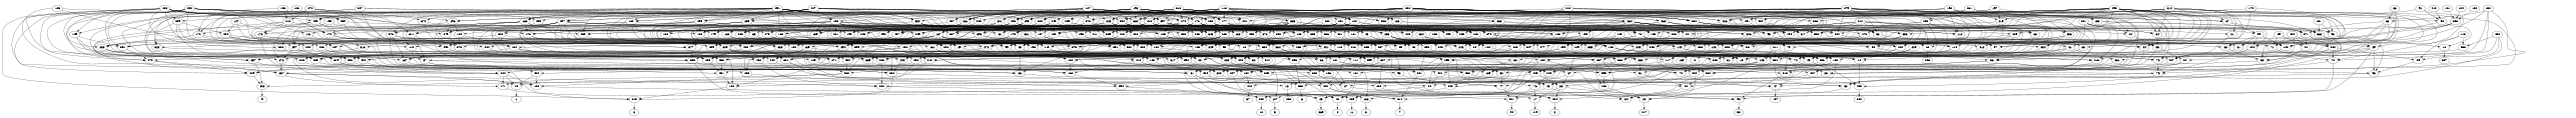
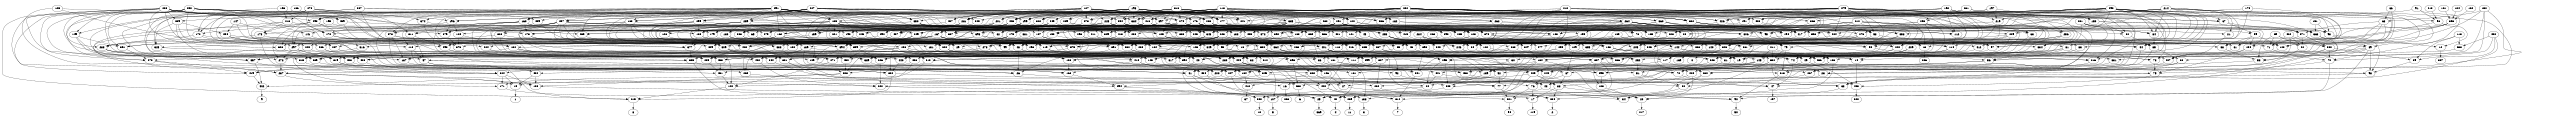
  digraph {
    249
    430
    308
    375
    100
    171
    108
    408
    265
    132
    310
    315
    406
    324
    402
    419
    15
    258
    204
    63
    277
    85
    19
    74
    162
    429
    99
    193
    242
    142
    230
    252
    14
    254
    316
    357
    124
    376
    305
    147
    239
    286
    319
    325
    226
    404
    166
    389
    210
    355
    391
    200
    48
    139
    26
    399
    215
    238
    434
    208
    196
    149
    293
    297
    283
    328
    340
    345
    394
    141
    440
    165
    378
    379
    237
    351
    272
    270
    178
    359
    428
    432
    187
    398
    333
    303
    294
    8
    304
    13
    291
    299
    386
    259
    160
    163
    257
    135
    350
    168
    343
    236
    129
    367
    401
    365
    339
    435
    115
    105
    93
    363
    58
    275
    114
    18
    180
    253
    123
    158
    285
    309
    273
    130
    414
    46
    235
    110
    173
    179
    172
    170
    311
    65
    425
    35
    164
    137
    143
    109
    248
    420
    317
    55
    29
    329
    326
    243
    41
    159
    62
    84
    126
    370
    382
    392
    413
    221
    287
    189
    183
    411
    388
    405
    352
    194
    417
    433
    346
    87
    323
    148
    395
    128
    30
    90
    92
    234
    36
    416
    16
    431
    444
    32
    44
    412
    83
    89
    97
    12
    98
    86
    40
    61
    289
    78
    64
    73
    31
    79
    199
    167
    292
    334
    233
    246
    240
    298
    361
    280
    227
    251
    264
    360
    150
    374
    263
    67
    353
    330
    28
    255
    390
    190
    306
    437
    54
    266
    358
    368
    348
    205
    421
    112
    364
    224
    371
    59
    118
    418
    397
    274
    288
    335
    182
    153
    281
    225
    443
    120
    354
    384
    362
    262
    241
    426
    177
    276
    175
    155
    383
    82
    81
    229
    336
    223
    133
    372
    45
    144
    121
    415
    95
    296
    220
    111
    21
    396
    116
    202
    385
    349
    301
    313
    56
    267
    318
    127
    322
    176
    245
    373
    201
    407
    198
    96
    366
    331
    106
    295
    27
    271
    427
    117
    192
    219
    191
    409
    423
    256
    140
    228
    197
    222
    269
    11
    247
    76
    17
    321
    442
    88
    80
    314
    138
    260
    300
    136
    7
    77
    250
    307
    441
    312
    57
    377
    279
    75
    438
    169
    290
    70
    49
    206
    327
    195
    302
    244
    146
    261
    209
    145
    332
    184
    43
    25
    34
    52
    403
    188
    211
    185
    347
    342
    134
    268
    107
    284
    122
    393
    436
    341
    344
    216
    439
    131
    207
    125
    186
    174
    410
    23
    282
    24
    33
    38
    218
    71
    278
    424
    156
    232
    161
    20
    103
    51
    203
    212
    0
    42
    369
    53
    5
    3
    231
    154
    380
    22
    152
    68
    10
    1
    9
    181
    6
    214
    47
    381
    387
    50
    2
    37
    4
    356
    104
    102
    101
    337
    151
    91
    213
    119
    217
    157
    94
    320
    72
    400
    338
    39
    113
    422
    69
    66
    249 -> 430
    249 -> 308
    249 -> 375
    249 -> 100
    430 -> 308
    308 -> 171
    308 -> 108
    375 -> 408
    100 -> 265
    171 -> 300
    108 -> 321
    408 -> 265
    408 -> 419
    265 -> 294
    132 -> 430
    132 -> 310
    132 -> 315
    132 -> 406
    310 -> 324
    310 -> 402
    315 -> 324
    406 -> 419
    406 -> 15
    324 -> 171
    324 -> 108
    324 -> 15
    402 -> 9
    419 -> 402
    15 -> 1
    258 -> 430
    258 -> 100
    258 -> 406
    258 -> 204
    258 -> 63
    204 -> 277
    204 -> 85
    63 -> 19
    63 -> 74
    277 -> 295
    85 -> 86
    85 -> 47
    19 -> 395
    74 -> 75
    74 -> 47
    162 -> 132
    162 -> 429
    162 -> 99
    162 -> 193
    162 -> 242
    429 -> 142
    99 -> 230
    193 -> 74
    242 -> 252
    242 -> 14
    142 -> 215
    230 -> 107
    230 -> 51
    252 -> 51
    14 -> 403
    254 -> 132
    254 -> 193
    254 -> 316
    316 -> 357
    357 -> 324
    357 -> 402
    124 -> 132
    124 -> 376
    376 -> 15
    376 -> 305
    305 -> 267
    305 -> 300
    147 -> 429
    147 -> 99
    147 -> 254
    239 -> 254
    239 -> 286
    239 -> 319
    239 -> 325
    286 -> 226
    286 -> 404
    319 -> 324
    319 -> 166
    325 -> 357
    325 -> 389
    226 -> 222
    404 -> 108
    404 -> 15
    166 -> 294
    389 -> 166
    210 -> 99
    210 -> 193
    210 -> 242
    210 -> 142
    210 -> 239
    210 -> 355
    210 -> 391
    210 -> 200
    210 -> 48
    355 -> 252
    355 -> 139
    391 -> 26
    391 -> 399
    200 -> 238
    48 -> 252
    48 -> 26
    48 -> 434
    139 -> 303
    26 -> 27
    399 -> 434
    215 -> 8
    238 -> 6
    434 -> 282
    434 -> 42
    208 -> 249
    208 -> 357
    208 -> 239
    208 -> 215
    208 -> 196
    208 -> 149
    208 -> 293
    208 -> 297
    208 -> 283
    208 -> 328
    208 -> 340
    208 -> 345
    208 -> 394
    208 -> 141
    208 -> 440
    208 -> 165
    196 -> 124
    196 -> 378
    196 -> 379
    149 -> 408
    149 -> 237
    149 -> 351
    293 -> 379
    293 -> 272
    293 -> 270
    293 -> 178
    293 -> 359
    297 -> 408
    297 -> 272
    297 -> 428
    283 -> 26
    283 -> 432
    283 -> 187
    328 -> 319
    340 -> 398
    340 -> 333
    345 -> 303
    345 -> 294
    394 -> 404
    141 -> 304
    440 -> 304
    165 -> 13
    378 -> 376
    378 -> 187
    378 -> 395
    378 -> 128
    379 -> 376
    237 -> 171
    237 -> 108
    237 -> 222
    351 -> 270
    272 -> 237
    270 -> 419
    270 -> 237
    178 -> 139
    178 -> 283
    178 -> 394
    359 -> 226
    428 -> 215
    432 -> 222
    187 -> 434
    398 -> 389
    398 -> 391
    398 -> 394
    333 -> 308
    333 -> 265
    303 -> 300
    294 -> 107
    304 -> 215
    304 -> 16
    13 -> 206
    291 -> 162
    291 -> 149
    291 -> 293
    291 -> 378
    291 -> 304
    291 -> 299
    291 -> 386
    291 -> 259
    291 -> 160
    291 -> 163
    291 -> 257
    291 -> 135
    291 -> 350
    291 -> 168
    291 -> 343
    291 -> 236
    291 -> 129
    291 -> 367
    291 -> 401
    291 -> 365
    291 -> 339
    291 -> 435
    291 -> 115
    291 -> 105
    291 -> 93
    291 -> 363
    291 -> 58
    299 -> 297
    299 -> 359
    299 -> 275
    299 -> 114
    299 -> 18
    299 -> 180
    386 -> 253
    386 -> 123
    259 -> 158
    259 -> 285
    259 -> 309
    259 -> 273
    259 -> 130
    259 -> 414
    259 -> 46
    160 -> 235
    160 -> 110
    160 -> 173
    160 -> 179
    160 -> 172
    160 -> 170
    160 -> 311
    160 -> 65
    163 -> 425
    163 -> 35
    163 -> 164
    163 -> 137
    163 -> 143
    163 -> 109
    257 -> 328
    257 -> 235
    257 -> 248
    257 -> 420
    257 -> 317
    257 -> 55
    257 -> 29
    257 -> 329
    257 -> 326
    257 -> 243
    257 -> 41
    135 -> 159
    135 -> 62
    135 -> 84
    135 -> 126
    135 -> 370
    135 -> 382
    135 -> 392
    135 -> 413
    135 -> 221
    135 -> 287
    135 -> 189
    135 -> 183
    135 -> 411
    135 -> 388
    350 -> 333
    350 -> 405
    350 -> 352
    350 -> 194
    350 -> 417
    168 -> 319
    168 -> 200
    168 -> 48
    343 -> 345
    343 -> 394
    343 -> 433
    236 -> 346
    129 -> 87
    129 -> 323
    129 -> 148
    367 -> 382
    401 -> 399
    401 -> 148
    401 -> 30
    401 -> 90
    401 -> 92
    401 -> 234
    365 -> 36
    365 -> 416
    339 -> 431
    435 -> 420
    115 -> 444
    115 -> 32
    105 -> 44
    105 -> 412
    105 -> 83
    93 -> 89
    93 -> 97
    93 -> 12
    363 -> 98
    363 -> 86
    58 -> 40
    58 -> 61
    275 -> 41
    275 -> 396
    114 -> 444
    114 -> 32
    18 -> 312
    180 -> 391
    180 -> 109
    180 -> 377
    253 -> 188
    253 -> 347
    253 -> 342
    253 -> 122
    253 -> 393
    123 -> 341
    123 -> 131
    123 -> 207
    158 -> 432
    158 -> 187
    158 -> 106
    158 -> 117
    158 -> 302
    285 -> 97
    309 -> 432
    309 -> 36
    309 -> 301
    309 -> 344
    273 -> 230
    273 -> 226
    130 -> 106
    130 -> 247
    130 -> 38
    414 -> 166
    414 -> 92
    414 -> 184
    46 -> 49
    235 -> 431
    110 -> 200
    110 -> 57
    173 -> 309
    173 -> 377
    179 -> 359
    179 -> 377
    172 -> 283
    172 -> 240
    172 -> 298
    170 -> 433
    170 -> 377
    311 -> 298
    311 -> 57
    65 -> 29
    65 -> 71
    425 -> 269
    425 -> 442
    425 -> 88
    425 -> 80
    35 -> 36
    164 -> 432
    164 -> 327
    137 -> 286
    137 -> 355
    137 -> 391
    137 -> 271
    143 -> 226
    143 -> 161
    109 -> 200
    248 -> 164
    420 -> 235
    317 -> 345
    55 -> 244
    55 -> 146
    29 -> 31
    329 -> 346
    326 -> 325
    326 -> 48
    326 -> 271
    243 -> 416
    41 -> 43
    41 -> 25
    41 -> 20
    159 -> 428
    62 -> 64
    84 -> 85
    126 -> 301
    370 -> 277
    370 -> 85
    382 -> 307
    382 -> 441
    392 -> 146
    413 -> 99
    413 -> 242
    413 -> 316
    221 -> 144
    221 -> 220
    221 -> 111
    287 -> 139
    287 -> 392
    287 -> 111
    287 -> 52
    189 -> 305
    189 -> 40
    189 -> 70
    189 -> 344
    183 -> 273
    183 -> 16
    411 -> 13
    411 -> 140
    388 -> 148
    388 -> 220
    405 -> 389
    405 -> 143
    405 -> 385
    352 -> 330
    352 -> 349
    194 -> 346
    417 -> 416
    433 -> 431
    346 -> 238
    346 -> 345
    346 -> 327
    87 -> 88
    87 -> 77
    323 -> 139
    323 -> 98
    148 -> 442
    395 -> 103
    128 -> 427
    30 -> 438
    90 -> 50
    92 -> 77
    234 -> 2
    36 -> 138
    416 -> 14
    416 -> 161
    16 -> 203
    431 -> 142
    444 -> 238
    444 -> 87
    444 -> 442
    444 -> 42
    32 -> 438
    44 -> 267
    412 -> 106
    83 -> 14
    89 -> 19
    89 -> 90
    89 -> 234
    89 -> 98
    89 -> 331
    97 -> 230
    12 -> 337
    98 -> 43
    86 -> 267
    86 -> 424
    40 -> 43
    40 -> 25
    61 -> 73
    289 -> 162
    289 -> 105
    289 -> 78
    78 -> 35
    78 -> 64
    78 -> 73
    78 -> 31
    78 -> 79
    64 -> 74
    73 -> 75
    31 -> 438
    79 -> 313
    79 -> 332
    199 -> 162
    199 -> 367
    199 -> 435
    199 -> 167
    199 -> 292
    167 -> 283
    167 -> 339
    167 -> 323
    167 -> 395
    167 -> 334
    167 -> 233
    167 -> 246
    167 -> 240
    167 -> 298
    292 -> 420
    292 -> 361
    292 -> 280
    334 -> 56
    233 -> 14
    233 -> 117
    233 -> 169
    246 -> 70
    246 -> 49
    240 -> 357
    240 -> 57
    298 -> 305
    361 -> 433
    280 -> 440
    227 -> 196
    227 -> 293
    227 -> 299
    227 -> 386
    227 -> 259
    227 -> 160
    227 -> 163
    227 -> 257
    227 -> 135
    227 -> 350
    227 -> 199
    227 -> 251
    227 -> 264
    227 -> 360
    227 -> 150
    227 -> 374
    227 -> 263
    227 -> 67
    251 -> 249
    251 -> 168
    251 -> 343
    251 -> 236
    251 -> 159
    251 -> 353
    251 -> 330
    251 -> 28
    251 -> 255
    251 -> 390
    251 -> 190
    251 -> 306
    264 -> 204
    264 -> 141
    264 -> 165
    264 -> 351
    264 -> 280
    264 -> 437
    264 -> 54
    264 -> 266
    264 -> 358
    264 -> 368
    264 -> 348
    264 -> 205
    360 -> 129
    360 -> 401
    360 -> 365
    360 -> 115
    360 -> 79
    360 -> 421
    360 -> 112
    150 -> 93
    150 -> 363
    150 -> 364
    374 -> 398
    374 -> 224
    263 -> 339
    67 -> 371
    67 -> 59
    353 -> 346
    330 -> 187
    330 -> 396
    330 -> 106
    330 -> 295
    330 -> 27
    28 -> 30
    255 -> 408
    255 -> 266
    255 -> 271
    390 -> 361
    190 -> 116
    190 -> 427
    306 -> 73
    306 -> 117
    437 -> 429
    54 -> 56
    266 -> 237
    358 -> 323
    358 -> 54
    368 -> 19
    368 -> 399
    368 -> 30
    368 -> 396
    368 -> 295
    348 -> 307
    348 -> 441
    205 -> 40
    205 -> 331
    205 -> 307
    421 -> 416
    421 -> 385
    112 -> 114
    364 -> 414
    364 -> 36
    364 -> 295
    364 -> 424
    224 -> 433
    371 -> 71
    371 -> 53
    371 -> 380
    371 -> 22
    59 -> 128
    59 -> 61
    59 -> 38
    59 -> 154
    118 -> 105
    118 -> 275
    118 -> 199
    118 -> 418
    118 -> 397
    118 -> 274
    118 -> 288
    118 -> 335
    118 -> 182
    118 -> 153
    118 -> 281
    118 -> 225
    118 -> 443
    118 -> 120
    118 -> 354
    118 -> 384
    118 -> 362
    118 -> 262
    118 -> 241
    118 -> 426
    118 -> 177
    418 -> 124
    418 -> 62
    418 -> 353
    418 -> 330
    418 -> 28
    418 -> 421
    397 -> 249
    397 -> 204
    397 -> 235
    397 -> 390
    397 -> 54
    397 -> 112
    397 -> 276
    397 -> 175
    274 -> 168
    274 -> 173
    274 -> 84
    274 -> 126
    274 -> 155
    274 -> 383
    288 -> 248
    288 -> 420
    288 -> 370
    288 -> 175
    288 -> 82
    288 -> 81
    288 -> 229
    288 -> 336
    335 -> 398
    335 -> 180
    335 -> 285
    335 -> 179
    335 -> 137
    335 -> 329
    335 -> 413
    335 -> 223
    335 -> 133
    335 -> 372
    335 -> 45
    182 -> 253
    182 -> 123
    182 -> 144
    182 -> 121
    153 -> 273
    153 -> 164
    281 -> 178
    281 -> 170
    281 -> 326
    281 -> 383
    225 -> 379
    225 -> 359
    225 -> 236
    225 -> 365
    225 -> 62
    225 -> 183
    225 -> 411
    225 -> 263
    443 -> 378
    443 -> 304
    443 -> 130
    443 -> 65
    443 -> 329
    443 -> 133
    120 -> 405
    120 -> 352
    120 -> 194
    120 -> 417
    354 -> 165
    354 -> 379
    354 -> 236
    354 -> 44
    354 -> 79
    354 -> 280
    354 -> 415
    384 -> 343
    384 -> 311
    384 -> 109
    384 -> 306
    384 -> 95
    362 -> 58
    362 -> 358
    362 -> 371
    362 -> 59
    262 -> 78
    262 -> 296
    262 -> 220
    262 -> 111
    262 -> 21
    241 -> 388
    426 -> 428
    426 -> 243
    426 -> 116
    177 -> 63
    177 -> 64
    177 -> 415
    177 -> 95
    276 -> 351
    276 -> 272
    276 -> 114
    276 -> 164
+   175 -> 328
    175 -> 309
    175 -> 414
    175 -> 189
    155 -> 129
    155 -> 110
    155 -> 263
    155 -> 255
    383 -> 382
    82 -> 85
    81 -> 31
    81 -> 301
    81 -> 313
    81 -> 56
    229 -> 270
    229 -> 114
    229 -> 18
    229 -> 266
    336 -> 333
    336 -> 115
    223 -> 297
    223 -> 401
    223 -> 158
    223 -> 317
    223 -> 55
    223 -> 29
    223 -> 382
    223 -> 392
    133 -> 143
    372 -> 55
    372 -> 41
    372 -> 368
    372 -> 364
    372 -> 224
    45 -> 46
    45 -> 35
    144 -> 260
    144 -> 134
    144 -> 436
    144 -> 216
    121 -> 425
    121 -> 287
    415 -> 246
    95 -> 97
    296 -> 348
    296 -> 205
    220 -> 109
    220 -> 40
    220 -> 307
    220 -> 184
    111 -> 341
    21 -> 427
    396 -> 238
    396 -> 302
    116 -> 19
    116 -> 444
    202 -> 63
    202 -> 196
    202 -> 293
    202 -> 340
    202 -> 299
    202 -> 386
    202 -> 259
    202 -> 160
    202 -> 163
    202 -> 257
    202 -> 135
    202 -> 58
    202 -> 405
    202 -> 352
    202 -> 194
    202 -> 417
    202 -> 44
    202 -> 78
    202 -> 64
    202 -> 199
    202 -> 251
    202 -> 264
    202 -> 360
    202 -> 150
    202 -> 263
    202 -> 67
    202 -> 82
    202 -> 81
    202 -> 415
    385 -> 442
    349 -> 317
    349 -> 444
    349 -> 32
    301 -> 24
    301 -> 33
    313 -> 90
    56 -> 70
    56 -> 244
    267 -> 80
    318 -> 105
    318 -> 199
    318 -> 437
    318 -> 418
    318 -> 397
    318 -> 274
    318 -> 288
    318 -> 335
    318 -> 182
    318 -> 153
    318 -> 281
    318 -> 443
    318 -> 120
    318 -> 354
    318 -> 384
    318 -> 362
    318 -> 262
    318 -> 241
    318 -> 426
    318 -> 177
    127 -> 350
    127 -> 115
    127 -> 159
    127 -> 289
    127 -> 418
    127 -> 397
    127 -> 274
    127 -> 288
    127 -> 281
    127 -> 225
    127 -> 443
    127 -> 354
    127 -> 384
    127 -> 362
    127 -> 177
    127 -> 322
    127 -> 176
    127 -> 245
    127 -> 373
    127 -> 201
    127 -> 407
    322 -> 180
    322 -> 179
    322 -> 137
    322 -> 223
    176 -> 253
    176 -> 123
    176 -> 285
    176 -> 329
    176 -> 413
    176 -> 221
    176 -> 133
    176 -> 45
    176 -> 121
    245 -> 367
    245 -> 275
    245 -> 167
    245 -> 190
    245 -> 153
    245 -> 296
    373 -> 398
    373 -> 372
    201 -> 243
    201 -> 388
    201 -> 292
    201 -> 437
    407 -> 435
    198 -> 159
    198 -> 89
    198 -> 289
    198 -> 418
    198 -> 397
    198 -> 274
    198 -> 288
    198 -> 281
    198 -> 225
    198 -> 443
    198 -> 120
    198 -> 354
    198 -> 384
    198 -> 362
    198 -> 177
    198 -> 322
    198 -> 176
    198 -> 245
    198 -> 373
    198 -> 201
    198 -> 407
    198 -> 96
    198 -> 366
    96 -> 97
    96 -> 12
    366 -> 95
    331 -> 70
    106 -> 166
    295 -> 303
    295 -> 24
    27 -> 234
    271 -> 142
    427 -> 23
    117 -> 27
    117 -> 23
    192 -> 258
    192 -> 361
    192 -> 112
    192 -> 349
    192 -> 219
    192 -> 191
    192 -> 409
    192 -> 423
    192 -> 256
    219 -> 183
    219 -> 79
    219 -> 140
    191 -> 194
    191 -> 228
    409 -> 375
    409 -> 389
    423 -> 417
    256 -> 74
    256 -> 242
    256 -> 54
    140 -> 0
    228 -> 143
    197 -> 375
    197 -> 258
    197 -> 219
    197 -> 256
    222 -> 269
    269 -> 11
    247 -> 269
    247 -> 76
    76 -> 17
    76 -> 321
    17 -> 119
    321 -> 94
    442 -> 314
    442 -> 138
    88 -> 90
    88 -> 234
    88 -> 17
    80 -> 321
    314 -> 7
    138 -> 3
    260 -> 269
    260 -> 80
    300 -> 10
    136 -> 87
    136 -> 222
    136 -> 314
    77 -> 321
    250 -> 100
    250 -> 310
    250 -> 315
    250 -> 419
    250 -> 351
    250 -> 272
    250 -> 270
    250 -> 435
    250 -> 266
    250 -> 349
    250 -> 191
    250 -> 409
    250 -> 423
    250 -> 228
    307 -> 313
    307 -> 300
    307 -> 244
    307 -> 103
    441 -> 24
    441 -> 47
    57 -> 26
    57 -> 244
    57 -> 181
    377 -> 305
    279 -> 308
    279 -> 375
    279 -> 310
    279 -> 204
    279 -> 168
    279 -> 58
    279 -> 173
    279 -> 73
    279 -> 31
    279 -> 334
    279 -> 233
    279 -> 361
    279 -> 437
    279 -> 205
    279 -> 112
    279 -> 153
    279 -> 426
    279 -> 155
    279 -> 383
    279 -> 82
    279 -> 415
    279 -> 176
    279 -> 191
    75 -> 76
    75 -> 403
    438 -> 33
    290 -> 310
    290 -> 315
    290 -> 13
    290 -> 35
    290 -> 248
    290 -> 84
    290 -> 370
    290 -> 431
    290 -> 44
    290 -> 246
    290 -> 353
    290 -> 330
    290 -> 28
    290 -> 276
    290 -> 175
    290 -> 229
    290 -> 336
    290 -> 385
    290 -> 219
    290 -> 423
    290 -> 228
    70 -> 47
    49 -> 403
    49 -> 51
    327 -> 41
    327 -> 302
    327 -> 282
    195 -> 297
    195 -> 180
    302 -> 314
    302 -> 77
    302 -> 410
    244 -> 76
    146 -> 27
    261 -> 93
    261 -> 363
    261 -> 322
    261 -> 373
    209 -> 136
    209 -> 145
    209 -> 332
    145 -> 247
    145 -> 184
    145 -> 43
    145 -> 25
    332 -> 34
    332 -> 52
    332 -> 403
    184 -> 410
    43 -> 34
    43 -> 42
    25 -> 369
    52 -> 77
    52 -> 282
    403 -> 320
    188 -> 136
    188 -> 145
    188 -> 332
    211 -> 136
    211 -> 145
    211 -> 332
    185 -> 425
    185 -> 260
    185 -> 188
    185 -> 347
    185 -> 342
    347 -> 134
    342 -> 230
    342 -> 303
    134 -> 247
    134 -> 138
    134 -> 34
    134 -> 107
    268 -> 188
    268 -> 134
    107 -> 5
    284 -> 188
    284 -> 347
    284 -> 342
    284 -> 122
    284 -> 393
    122 -> 436
    393 -> 341
    393 -> 344
    393 -> 216
    436 -> 425
    341 -> 314
    344 -> 88
    216 -> 260
    439 -> 253
    439 -> 131
    131 -> 392
    131 -> 247
    207 -> 148
    125 -> 341
    125 -> 439
    125 -> 207
    186 -> 439
    186 -> 207
    174 -> 386
    174 -> 287
    174 -> 144
    410 -> 37
    23 -> 24
    282 -> 17
    24 -> 25
    33 -> 34
    38 -> 53
    218 -> 178
    218 -> 339
    218 -> 110
    218 -> 173
    71 -> 72
    278 -> 325
    278 -> 48
    278 -> 172
    278 -> 170
    278 -> 311
    278 -> 374
    278 -> 364
    278 -> 271
    278 -> 218
    424 -> 88
    424 -> 20
    156 -> 172
    156 -> 170
    156 -> 218
    232 -> 248
    232 -> 370
    232 -> 175
    232 -> 336
    161 -> 438
    161 -> 184
    161 -> 52
    20 -> 217
    103 -> 20
    51 -> 80
    212 -> 376
    212 -> 440
    212 -> 165
    212 -> 13
    212 -> 183
    212 -> 323
    212 -> 395
    212 -> 334
    212 -> 353
    212 -> 306
    42 -> 4
    53 -> 181
    231 -> 371
    231 -> 134
    231 -> 436
    231 -> 216
    231 -> 154
    154 -> 427
    154 -> 75
    380 -> 49
    380 -> 33
    380 -> 72
    380 -> 39
    22 -> 23
    152 -> 128
    152 -> 260
    152 -> 436
    152 -> 216
    152 -> 68
    68 -> 61
    68 -> 371
    68 -> 38
    68 -> 154
    181 -> 42
    214 -> 343
    214 -> 367
    214 -> 84
    214 -> 67
    214 -> 358
    214 -> 348
    214 -> 241
    214 -> 426
    214 -> 95
    214 -> 21
    214 -> 301
    214 -> 313
    214 -> 56
    47 -> 157
    381 -> 298
    381 -> 57
    387 -> 428
    387 -> 190
    387 -> 241
    387 -> 220
    387 -> 111
    356 -> 285
    356 -> 46
    356 -> 412
    356 -> 83
    104 -> 356
    102 -> 356
    101 -> 356
    151 -> 93
    151 -> 363
    91 -> 89
    91 -> 96
    91 -> 366
    213 -> 96
    72 -> 75
    72 -> 20
    400 -> 33
    400 -> 72
    400 -> 338
    400 -> 39
    338 -> 49
    39 -> 98
    113 -> 72
    113 -> 338
    113 -> 39
    422 -> 71
    422 -> 53
    422 -> 380
    422 -> 22
    69 -> 71
    69 -> 53
    69 -> 380
    69 -> 22
    66 -> 128
    66 -> 68
  }
